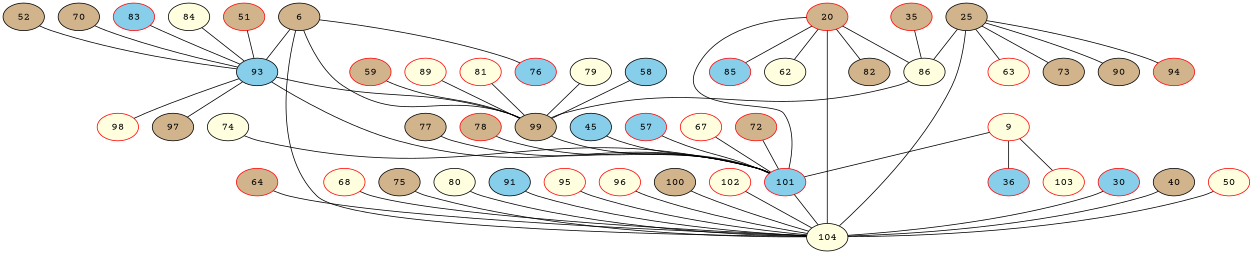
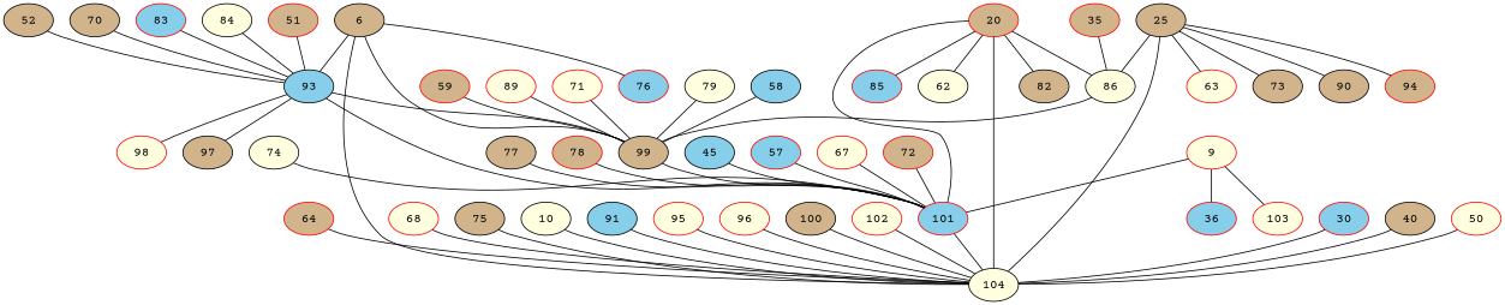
  graph {
    fontname="Courier Prime"
    node [color=red fillcolor=tan fontname="Courier Prime" style=filled]
    edge [fontname="Courier Prime"]
    n1 [color=black label=6 super="+1"]
    76 [fillcolor=skyblue]
    93 [color=black fillcolor=skyblue super="+88+5+26+33+42"]
    99 [color=black super="+29+15+44"]
    104 [color=black fillcolor=lightyellow super="+48+60+89+32+92"]
    101 [fillcolor=skyblue super="+66+39"]
    97 [color=black]
    98 [fillcolor=lightyellow super="+27"]
    9 [fillcolor=lightyellow super="+8"]
    36 [fillcolor=skyblue]
    103 [fillcolor=lightyellow]
    20 [super="+19"]
    62 [color=black fillcolor=lightyellow]
    82 [color=black]
    85 [fillcolor=skyblue]
    86 [color=black fillcolor=lightyellow super="+13+14"]
    25 [color=black super="+22"]
    63 [fillcolor=lightyellow]
    73 [color=black]
    90 [color=black]
    94
    30 [fillcolor=skyblue]
    35
    40 [color=black]
    45 [color=black fillcolor=skyblue]
    50 [fillcolor=lightyellow]
    51
    52 [color=black super="+43"]
    57 [fillcolor=skyblue]
    58 [color=black fillcolor=skyblue]
    59
    64
    67 [fillcolor=lightyellow]
    68 [fillcolor=lightyellow super="+46"]
    n35 [fillcolor=lightyellow label=89]
    70 [color=black]
-   71 [fillcolor=lightyellow label=81]
+   71 [fillcolor=lightyellow]
    72
    74 [color=black fillcolor=lightyellow super="+47"]
    75 [color=black]
    77 [color=black]
    78 [super="+34"]
    79 [color=black fillcolor=lightyellow super="+53"]
-   80 [color=black fillcolor=lightyellow]
+   80 [color=black fillcolor=lightyellow label=10]
    83 [fillcolor=skyblue]
    84 [color=black fillcolor=lightyellow]
    91 [color=black fillcolor=skyblue]
    95 [fillcolor=lightyellow super="+56"]
    96 [fillcolor=lightyellow]
    100 [color=black]
    102 [fillcolor=lightyellow super="+65"]
    n1 -- 76
    n1 -- 93 [weight=6]
    n1 -- 99
    n1 -- 104 [weight=4]
    93 -- 99
    93 -- 101 [weight=2]
    93 -- 97
    93 -- 98
    99 -- 101
    101 -- 104 [weight=2]
    9 -- 101 [weight=6]
    9 -- 36
    9 -- 103
    20 -- 104 [weight=7]
    20 -- 101
    20 -- 62
    20 -- 82
    20 -- 85
    20 -- 86
    86 -- 99 [weight=6]
    25 -- 104 [weight=8]
    25 -- 86 [weight=2]
    25 -- 63
    25 -- 73
    25 -- 90
    25 -- 94
    30 -- 104
    35 -- 86
    40 -- 104
    45 -- 101
    50 -- 104
    51 -- 93
    52 -- 93
    57 -- 101
    58 -- 99
    59 -- 99
    64 -- 104
    67 -- 101
    68 -- 104
    n35 -- 99
    70 -- 93
    71 -- 99
    72 -- 101
    74 -- 101
    75 -- 104
    77 -- 101
    78 -- 101
    79 -- 99
    80 -- 104
    83 -- 93
    84 -- 93
    91 -- 104
    95 -- 104
    96 -- 104
    100 -- 104
    102 -- 104
  }
